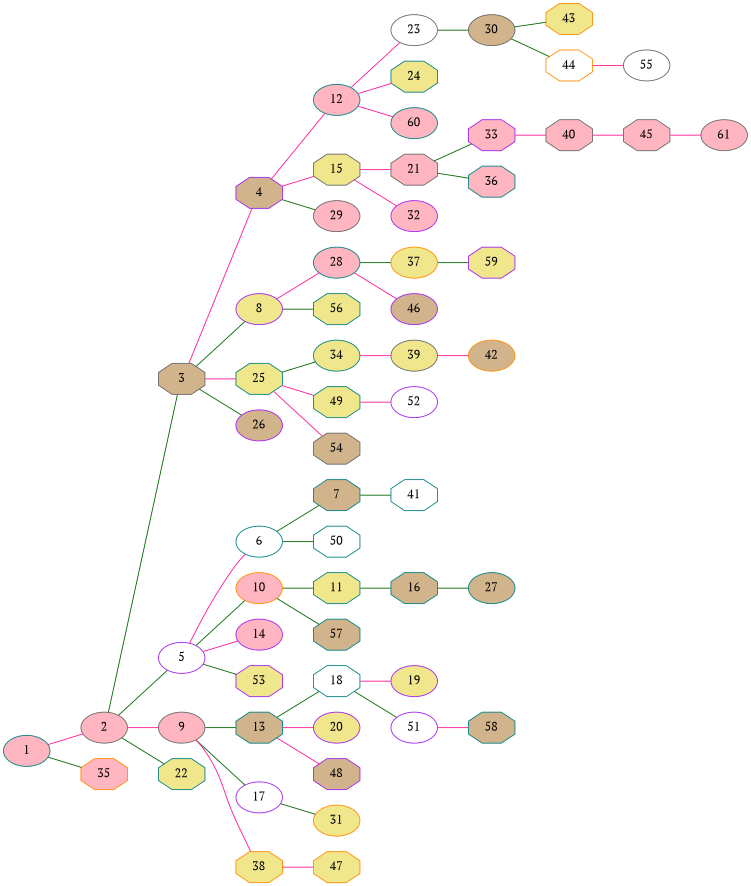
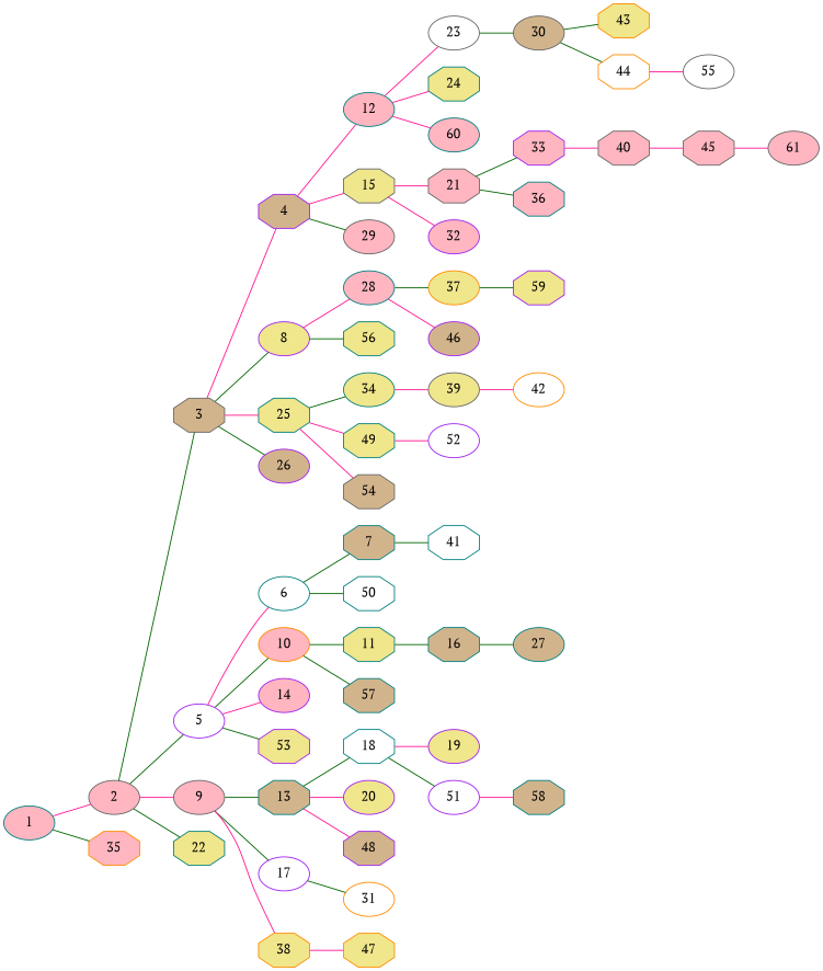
  graph {
    fontname="PT Serif"
    rankdir=LR
    node [color=teal fillcolor=khaki fontname="PT Serif" shape=octagon style=filled]
    edge [color=deeppink fontname="PT Serif" weight=1.0]
    1 [fillcolor=lightpink shape=ellipse]
    2 [color=gray40 fillcolor=lightpink shape=ellipse]
    35 [color=darkorange fillcolor=lightpink]
    3 [color=gray40 fillcolor=tan]
    5 [color=purple fillcolor=white shape=ellipse]
    9 [color=gray40 fillcolor=lightpink shape=ellipse]
    22
    4 [color=purple fillcolor=tan]
    8 [color=purple shape=ellipse]
    25
    26 [color=purple fillcolor=tan shape=ellipse]
    6 [fillcolor=white shape=ellipse]
    10 [color=darkorange fillcolor=lightpink shape=ellipse]
    14 [color=purple fillcolor=lightpink shape=ellipse]
    53 [color=purple]
    13 [fillcolor=tan]
    17 [color=purple fillcolor=white shape=ellipse]
    38 [color=darkorange]
    12 [fillcolor=lightpink shape=ellipse]
    15 [color=gray40]
    29 [color=gray40 fillcolor=lightpink shape=ellipse]
    28 [fillcolor=lightpink shape=ellipse]
    56
    34 [shape=ellipse]
    49
    54 [color=gray40 fillcolor=tan]
    23 [color=gray40 fillcolor=white shape=ellipse]
    24
    60 [fillcolor=lightpink shape=ellipse]
    21 [color=gray40 fillcolor=lightpink]
    32 [color=purple fillcolor=lightpink shape=ellipse]
    7 [fillcolor=tan]
    50 [fillcolor=white]
    11
    57 [fillcolor=tan]
    41 [fillcolor=white]
    37 [color=darkorange shape=ellipse]
    46 [color=purple fillcolor=tan shape=ellipse]
    18 [fillcolor=white]
    20 [color=purple shape=ellipse]
    48 [color=purple fillcolor=tan]
-   31 [color=darkorange shape=ellipse]
+   31 [color=darkorange fillcolor=white shape=ellipse]
    47 [color=darkorange]
    16 [fillcolor=tan]
    27 [fillcolor=tan shape=ellipse]
    30 [color=gray40 fillcolor=tan shape=ellipse]
    19 [color=purple shape=ellipse]
    51 [color=purple fillcolor=white shape=ellipse]
    33 [color=purple fillcolor=lightpink]
    36 [fillcolor=lightpink]
    58 [fillcolor=tan]
    40 [color=gray40 fillcolor=lightpink]
    43 [color=darkorange]
    44 [color=darkorange fillcolor=white]
    39 [color=gray40 shape=ellipse]
    52 [color=purple fillcolor=white shape=ellipse]
    59 [color=purple]
    55 [color=gray40 fillcolor=white shape=ellipse]
    45 [color=gray40 fillcolor=lightpink]
-   42 [color=darkorange fillcolor=tan shape=ellipse]
+   42 [color=darkorange fillcolor=white shape=ellipse]
    61 [color=gray40 fillcolor=lightpink shape=ellipse]
    1 -- 2
    1 -- 35 [color=darkgreen]
    2 -- 3 [color=darkgreen]
    2 -- 5 [color=darkgreen]
    2 -- 9 [weight=3.0]
    2 -- 22 [color=darkgreen]
    3 -- 4
    3 -- 8 [color=darkgreen]
    3 -- 25
    3 -- 26 [color=darkgreen]
    5 -- 6
    5 -- 10 [color=darkgreen]
    5 -- 14
    5 -- 53 [color=darkgreen weight=2.0]
    9 -- 13 [color=darkgreen]
    9 -- 17 [color=darkgreen]
    9 -- 38
    4 -- 12
    4 -- 15
    4 -- 29 [color=darkgreen]
    8 -- 28
    8 -- 56 [color=darkgreen]
    25 -- 34 [color=darkgreen]
    25 -- 49
    25 -- 54
    6 -- 7 [color=darkgreen]
    6 -- 50 [color=darkgreen]
    10 -- 11 [color=darkgreen]
    10 -- 57 [color=darkgreen]
    13 -- 18 [color=darkgreen]
    13 -- 20
    13 -- 48
    17 -- 31 [color=darkgreen]
    38 -- 47 [weight=3.0]
    12 -- 23
    12 -- 24
    12 -- 60
    15 -- 21
    15 -- 32
    28 -- 37 [color=darkgreen]
    28 -- 46
    34 -- 39
    49 -- 52 [weight=2.0]
    23 -- 30 [color=darkgreen]
    21 -- 33 [color=darkgreen]
    21 -- 36 [color=darkgreen]
    7 -- 41 [color=darkgreen]
    11 -- 16 [color=darkgreen]
    37 -- 59 [color=darkgreen]
    18 -- 19 [weight=2.0]
    18 -- 51 [color=darkgreen]
    16 -- 27 [color=darkgreen weight=2.0]
    30 -- 43 [color=darkgreen]
    30 -- 44 [color=darkgreen]
    51 -- 58
    33 -- 40 [weight=2.0]
    40 -- 45
    44 -- 55
    39 -- 42
    45 -- 61
  }
